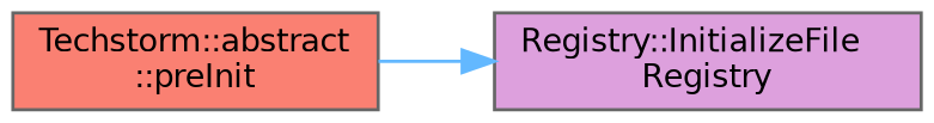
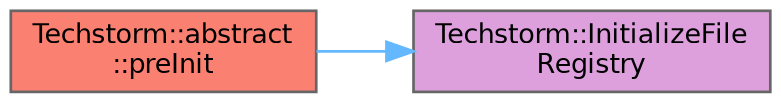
  digraph {
    rankdir=RL
    fontname="DejaVu Sans"
    node [fontname="DejaVu Sans" fontsize=10 shape=box style=filled]
-   n1 [color=gray40 fillcolor=plum fontcolor=black height=0.2 label="Registry::InitializeFile\lRegistry" width=0.4]
+   n1 [color=gray40 fillcolor=plum fontcolor=black height=0.2 label="Techstorm::InitializeFile\lRegistry" width=0.4]
    n2 [color=grey40 fillcolor=salmon height=0.2 label="Techstorm::abstract\l::preInit" width=0.4]
    n1 -> n2 [color=steelblue1 dir=back fontname="DejaVu Sans" fontsize=10 labelfontname=Helvetica labelfontsize=10 style=solid]
  }
